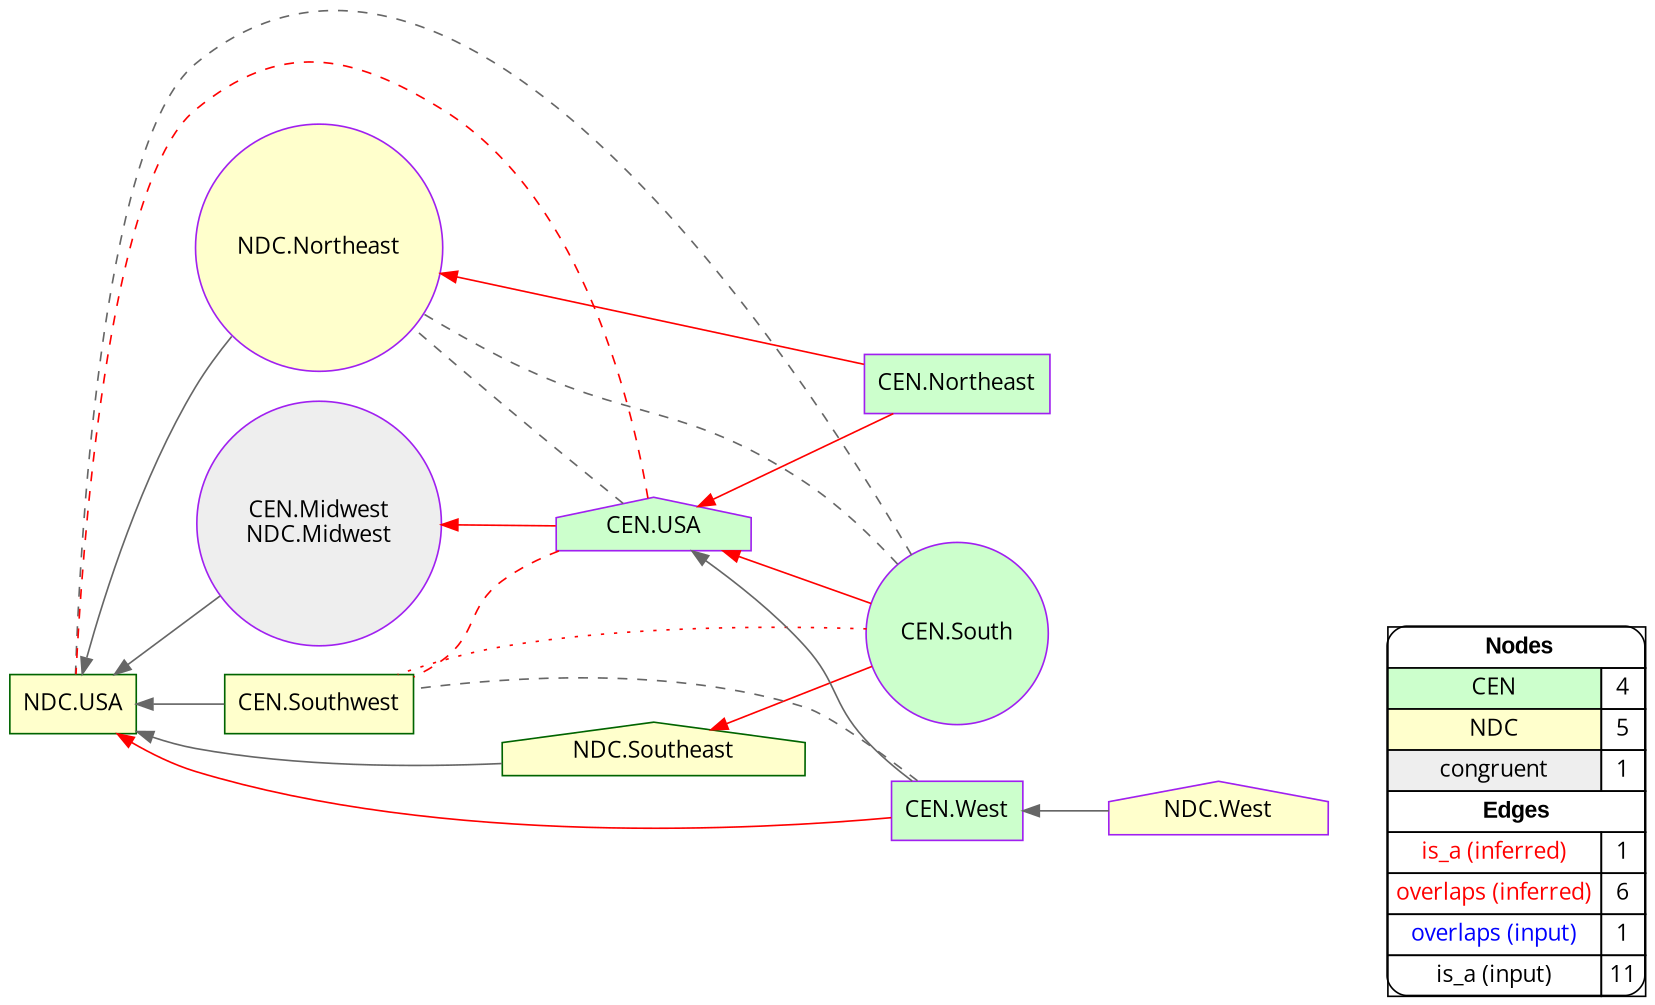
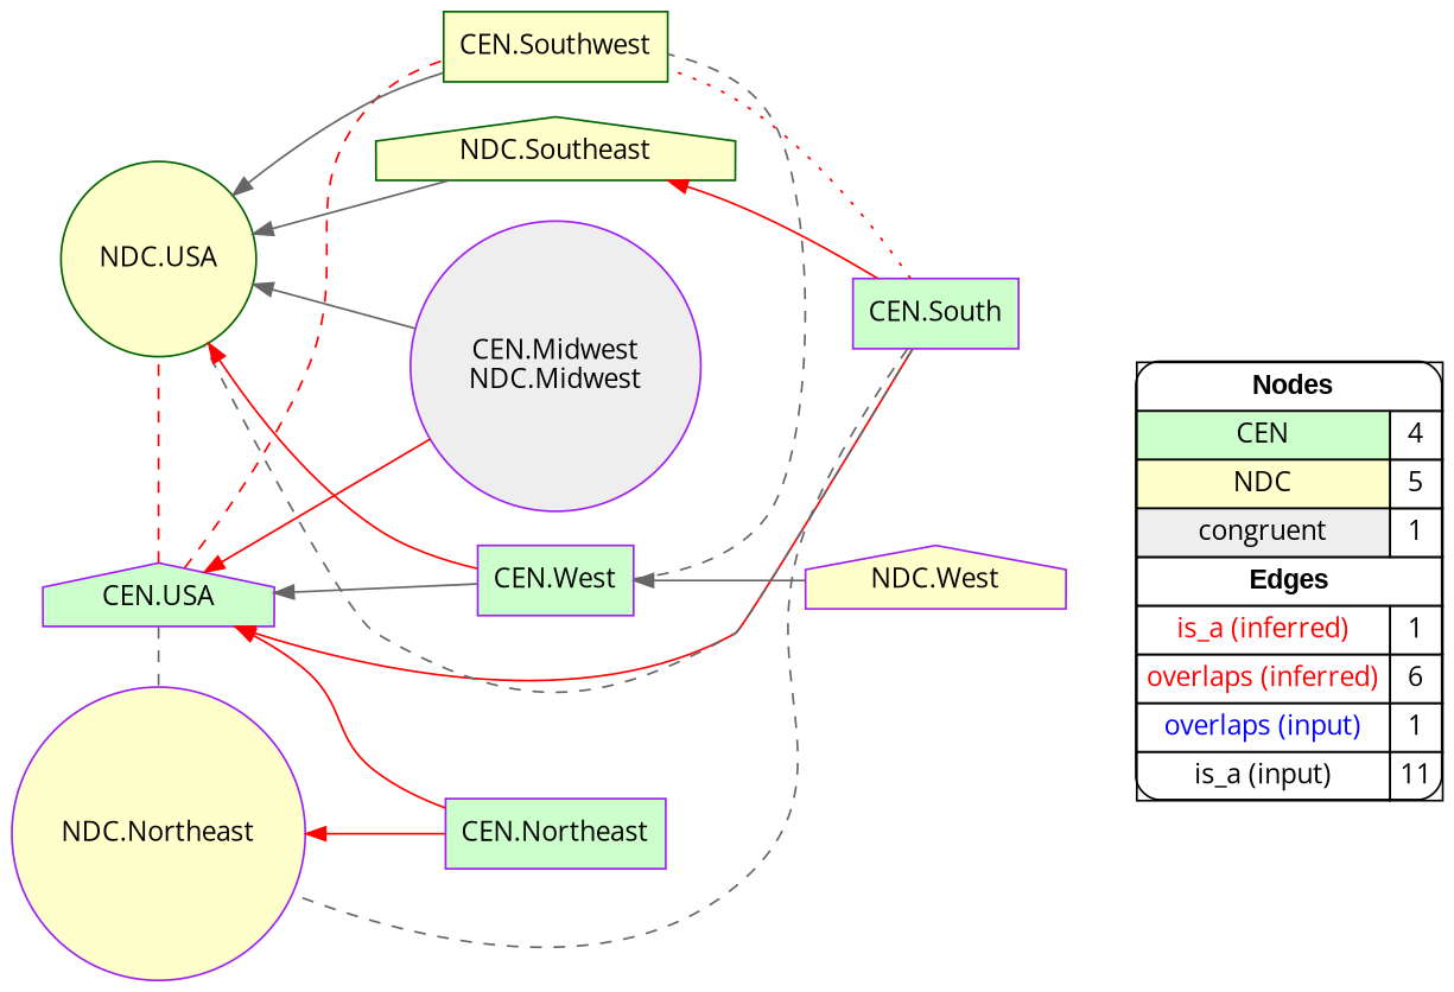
  digraph {
    fontname="Open Sans"
    rankdir=RL
    node [fillcolor="#FFFFCC" fontname="Open Sans" shape=box style=filled color=purple]
    edge [arrowhead=normal color=gray40 constraint=true fontname="Open Sans" penwidth=1 style=solid]
    n1 [fillcolor=white label=<   <TABLE BORDER="0" CELLBORDER="1" CELLSPACING="0" CELLPADDING="4">  <TR> <TD COLSPAN="2"><font face="Arial Black"> Nodes</font></TD> </TR>  <TR>   <TD bgcolor="#CCFFCC" fontname="helvetica">CEN</TD>   <TD>4</TD>   </TR>  <TR>   <TD bgcolor="#FFFFCC" fontname="helvetica">NDC</TD>   <TD>5</TD>   </TR>  <TR>   <TD bgcolor="#EEEEEE" fontname="helvetica">congruent</TD>   <TD>1</TD>   </TR>  <TR> <TD COLSPAN="2"><font face = "Arial Black"> Edges </font></TD> </TR>  <TR>   <TD><font color ="#FF0000">is_a (inferred)</font></TD><TD>1</TD> </TR> <TR>   <TD><font color ="#FF0000">overlaps (inferred)</font></TD><TD>6</TD> </TR> <TR>   <TD><font color ="#0000FF">overlaps (input)</font></TD><TD>1</TD> </TR> <TR>   <TD><font color ="#000000">is_a (input)</font></TD><TD>11</TD> </TR> </TABLE>   > margin=0 style="filled,rounded" color=""]
-   "CEN.South" [fillcolor="#CCFFCC" shape=circle]
+   "CEN.South" [fillcolor="#CCFFCC"]
    "CEN.USA" [fillcolor="#CCFFCC" shape=house]
-   "NDC.USA" [color=darkgreen]
+   "NDC.USA" [color=darkgreen shape=circle]
    "NDC.Northeast" [shape=circle]
    n6 [color=darkgreen label="CEN.Southwest"]
    "NDC.Southeast" [color=darkgreen shape=house]
    "CEN.West" [fillcolor="#CCFFCC"]
    "CEN.Northeast" [fillcolor="#CCFFCC"]
    "NDC.West" [shape=house]
    "CEN.Midwest\nNDC.Midwest" [fillcolor="#EEEEEE" shape=circle style="filled,rounded"]
    subgraph sub_1 {
      rank=source
      n1
    }
    "CEN.South" -> "CEN.USA" [color=red]
    "CEN.South" -> "NDC.USA" [arrowhead=none constraint=false style=dashed]
    "CEN.South" -> "NDC.Northeast" [arrowhead=none constraint=false style=dashed]
    "CEN.South" -> n6 [arrowhead=none color=red constraint=false style=dotted]
    "CEN.South" -> "NDC.Southeast" [color=red]
    "CEN.USA" -> "NDC.USA" [arrowhead=none color=red constraint=false style=dashed]
    "CEN.USA" -> "NDC.Northeast" [arrowhead=none constraint=false style=dashed]
    "CEN.USA" -> n6 [arrowhead=none color=red constraint=false style=dashed]
-   "NDC.Northeast" -> "NDC.USA"
    n6 -> "NDC.USA"
    "NDC.Southeast" -> "NDC.USA"
    "CEN.West" -> "CEN.USA"
    "CEN.West" -> "NDC.USA" [color=red]
    "CEN.West" -> n6 [arrowhead=none constraint=false style=dashed]
    "CEN.Northeast" -> "CEN.USA" [color=red]
    "CEN.Northeast" -> "NDC.Northeast" [color=red]
    "NDC.West" -> "CEN.West"
-   "CEN.USA" -> "CEN.Midwest\nNDC.Midwest" [color=red]
+   "CEN.Midwest\nNDC.Midwest" -> "CEN.USA" [color=red]
    "CEN.Midwest\nNDC.Midwest" -> "NDC.USA"
  }
